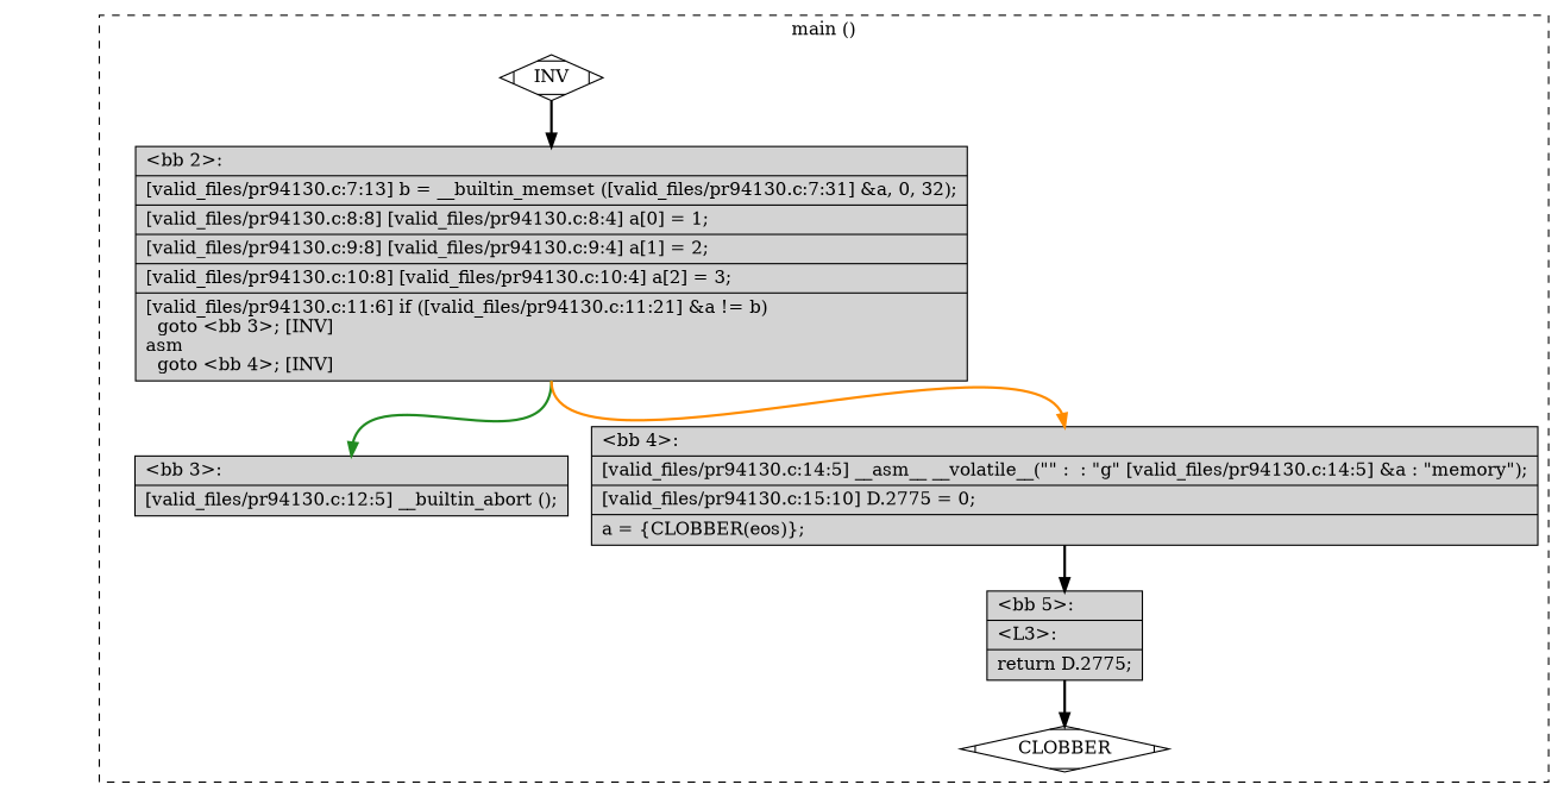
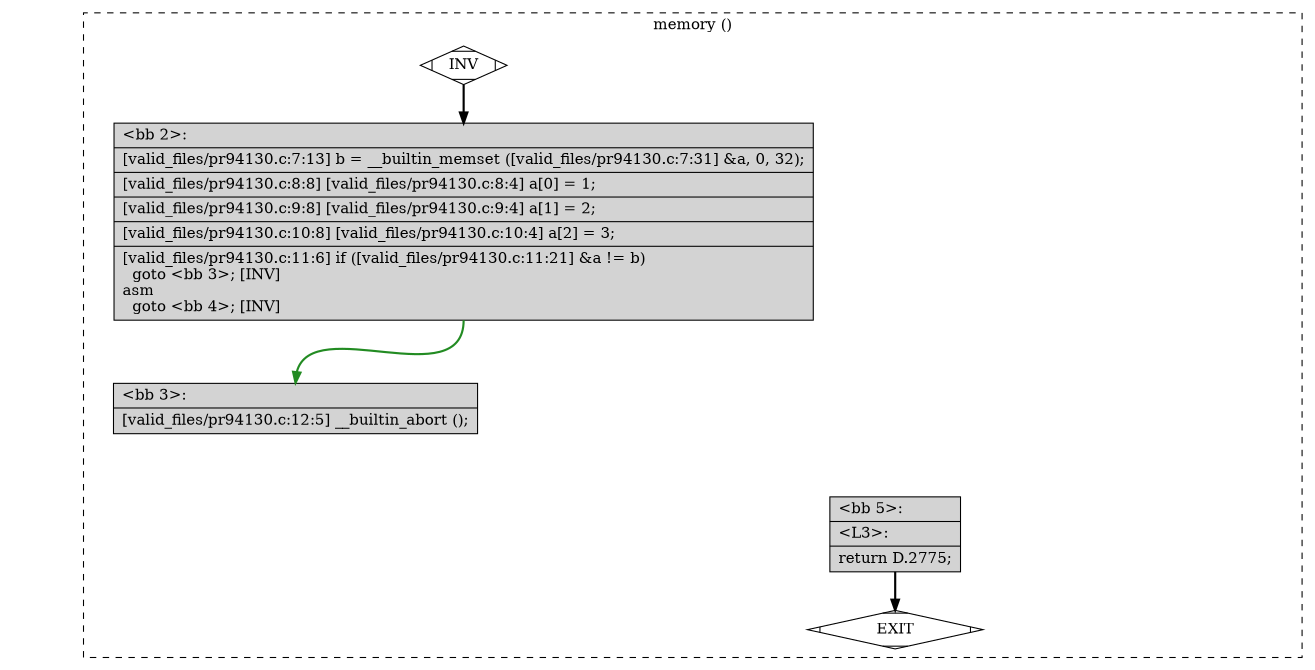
  digraph {
    node [fillcolor=lightgrey shape=record style=filled]
    edge [constraint=true headport=n style="solid,bold" tailport=s color=black weight=10]
    n1 [fillcolor=white label=INV shape=Mdiamond]
-   n2 [fillcolor=white label=CLOBBER shape=Mdiamond]
+   n2 [fillcolor=white label=EXIT shape=Mdiamond]
    n3 [label="{\<bb\ 2\>:\l|[valid_files/pr94130.c:7:13]\ b\ =\ __builtin_memset\ ([valid_files/pr94130.c:7:31]\ &a,\ 0,\ 32);\l|[valid_files/pr94130.c:8:8]\ [valid_files/pr94130.c:8:4]\ a[0]\ =\ 1;\l|[valid_files/pr94130.c:9:8]\ [valid_files/pr94130.c:9:4]\ a[1]\ =\ 2;\l|[valid_files/pr94130.c:10:8]\ [valid_files/pr94130.c:10:4]\ a[2]\ =\ 3;\l|[valid_files/pr94130.c:11:6]\ if\ ([valid_files/pr94130.c:11:21]\ &a\ !=\ b)\l\ \ goto\ \<bb\ 3\>;\ [INV]\lasm\l\ \ goto\ \<bb\ 4\>;\ [INV]\l}"]
    n4 [label="{\<bb\ 3\>:\l|[valid_files/pr94130.c:12:5]\ __builtin_abort\ ();\l}"]
-   n5 [label="{\<bb\ 4\>:\l|[valid_files/pr94130.c:14:5]\ __asm__\ __volatile__(\"\"\ :\ \ :\ \"g\"\ [valid_files/pr94130.c:14:5]\ &a\ :\ \"memory\");\l|[valid_files/pr94130.c:15:10]\ D.2775\ =\ 0;\l|a\ =\ \{CLOBBER(eos)\};\l}"]
    n6 [label="{\<bb\ 5\>:\l|\<L3\>:\l|return\ D.2775;\l}"]
    subgraph cluster_1 {
      color=black
-     label="main ()"
+     label="memory ()"
      style=dashed
      n1
      n2
      n3
      n4
-     n5
      n6
    }
    n1 -> n2 [style=invis color="" weight=""]
    n1 -> n3 [weight=100]
    n3 -> n4 [color=forestgreen]
-   n3 -> n5 [color=darkorange]
-   n5 -> n6 [weight=100]
    n6 -> n2
  }
